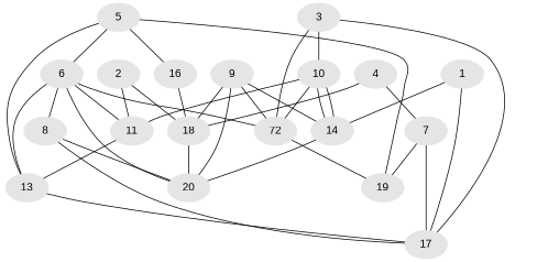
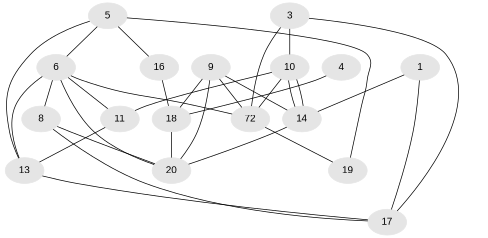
  graph {
    fontname="Liberation Sans"
    node [color=gray90 fontname="Liberation Sans" style=filled]
    edge [fontname="Liberation Sans"]
    1
    14
    17
    20
-   2
    11
    18
    8
    13
    3
    10
    n12 [label=72]
    19
    4
-   7
    5
    6
    16
    9
    1 -- 14
    1 -- 17
    14 -- 20
-   2 -- 11
-   2 -- 18
    11 -- 13
    18 -- 20
    8 -- 17
    8 -- 20
    13 -- 17
    3 -- 17
    3 -- 10
    3 -- n12
    10 -- 14
    10 -- 14
    10 -- 11
    10 -- n12
    n12 -- 19
    4 -- 18
-   4 -- 7
-   7 -- 17
-   7 -- 19
    5 -- 13
    5 -- 19
    5 -- 6
    5 -- 16
    6 -- 20
    6 -- 11
    6 -- 8
    6 -- 13
    6 -- n12
    16 -- 18
    9 -- 14
    9 -- 20
    9 -- 18
    9 -- n12
  }
